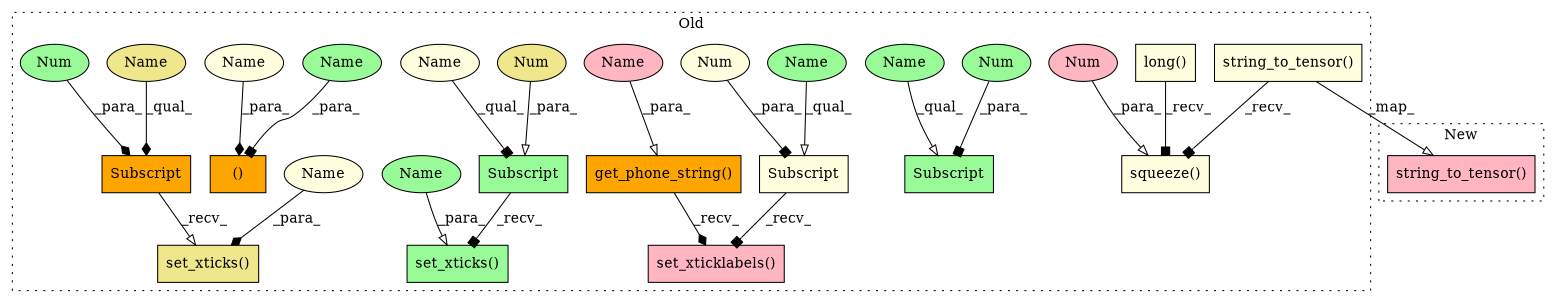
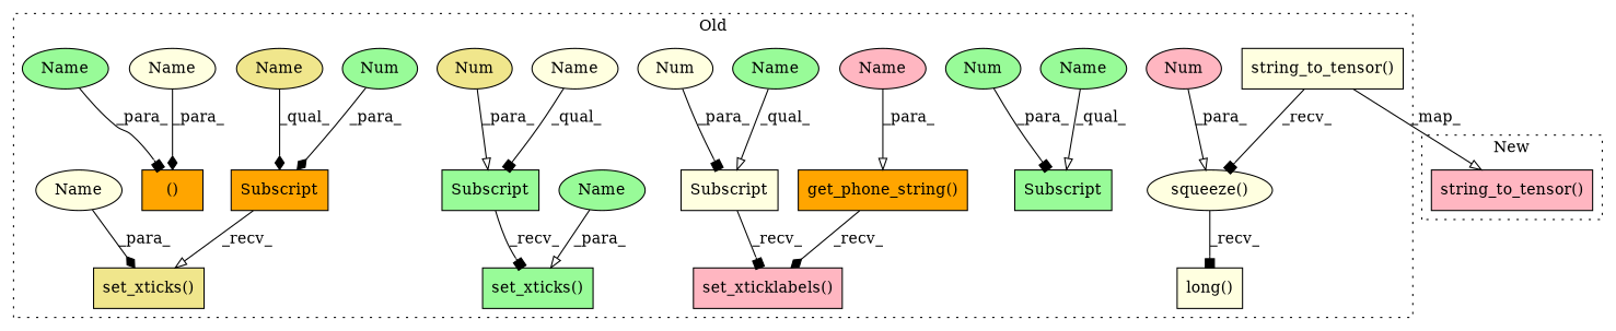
  digraph {
    fontname="DejaVu Serif"
    node [a=87 fillcolor=palegreen fontname="DejaVu Serif" l=1 shape=ellipse style=filled]
    edge [arrowhead=box fontname="DejaVu Serif"]
    n1 [a=75 fillcolor=lightyellow l="33,1" label="string_to_tensor()" s="1575,1612" shape=box]
    n2 [a=75 fillcolor=lightyellow l=56 label="long()" s=1575 shape=box]
-   n3 [a=75 fillcolor=lightyellow l="47,1" label="squeeze()" s="1575,1623" shape=box]
+   n3 [a=75 fillcolor=lightyellow l="47,1" label="squeeze()" s="1575,1623"]
    n4 [a=76 fillcolor=lightpink label=Num s=1622]
    n5 [a=75 fillcolor=orange l="33,1" label="get_phone_string()" s="2695,2732" shape=box]
    n6 [a=75 fillcolor=lightpink l="22,1" label="set_xticklabels()" s="2673,2733" shape=box]
    n7 [a=63 fillcolor=lightyellow l="5,0" label=Subscript s="2673,0" shape=box]
    n8 [a=63 l="5,0" label=Subscript s="2614,0" shape=box]
    n9 [a=75 l="17,14" label="set_xticks()" s="2614,2646" shape=box]
    n10 [a=63 fillcolor=orange l="5,0" label=Subscript s="2506,0" shape=box]
    n11 [a=75 fillcolor=khaki l="17,13" label="set_xticks()" s="2506,2538" shape=box]
    n12 [a=63 l="5,0" label=Subscript s="2564,0" shape=box]
    n13 [a=76 label=Num s=2567]
    n14 [a=76 fillcolor=khaki label=Num s=2617]
    n15 [a=76 label=Num s=2509]
    n16 [a=76 fillcolor=lightyellow label=Num s=2676]
    n17 [a=54 fillcolor=orange l=17 label="()" s=2432 shape=box]
    n18 [fillcolor=lightpink l=4 label=Name s=2728]
    n19 [l=2 label=Name s=2673]
    n20 [fillcolor=lightyellow l=2 label=Name s=2614]
    n21 [l=2 label=Name s=2564]
    n22 [fillcolor=khaki l=2 label=Name s=2506]
    n23 [fillcolor=lightyellow l=15 label=Name s=2523]
    n24 [l=15 label=Name s=2417]
    n25 [fillcolor=lightyellow l=15 label=Name s=2434]
    n26 [l=15 label=Name s=2631]
    n27 [a=75 fillcolor=lightpink l="33,1" label="string_to_tensor()" s="1118,1155" shape=box]
    subgraph cluster_1 {
      label=Old
      style=dotted
      n1
      n2
      n3
      n4
      n5
      n6
      n7
      n8
      n9
      n10
      n11
      n12
      n13
      n14
      n15
      n16
      n17
      n18
      n19
      n20
      n21
      n22
      n23
      n24
      n25
      n26
    }
    subgraph cluster_2 {
      label=New
      style=dotted
      n27
    }
    n1 -> n3 [label=_recv_]
    n1 -> n27 [arrowhead=onormal label=_map_]
-   n2 -> n3 [label=_recv_]
+   n3 -> n2 [label=_recv_]
    n4 -> n3 [arrowhead=onormal label=_para_]
    n5 -> n6 [arrowhead=diamond label=_recv_]
    n7 -> n6 [label=_recv_]
    n8 -> n9 [label=_recv_]
    n10 -> n11 [arrowhead=onormal label=_recv_]
    n13 -> n12 [label=_para_]
    n14 -> n8 [arrowhead=onormal label=_para_]
    n15 -> n10 [arrowhead=diamond label=_para_]
    n16 -> n7 [label=_para_]
    n18 -> n5 [arrowhead=onormal label=_para_]
    n19 -> n7 [arrowhead=onormal label=_qual_]
    n20 -> n8 [label=_qual_]
    n21 -> n12 [arrowhead=onormal label=_qual_]
    n22 -> n10 [arrowhead=diamond label=_qual_]
    n23 -> n11 [arrowhead=diamond label=_para_]
    n24 -> n17 [label=_para_]
    n25 -> n17 [arrowhead=diamond label=_para_]
    n26 -> n9 [arrowhead=onormal label=_para_]
  }
